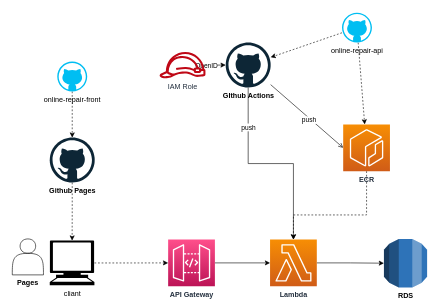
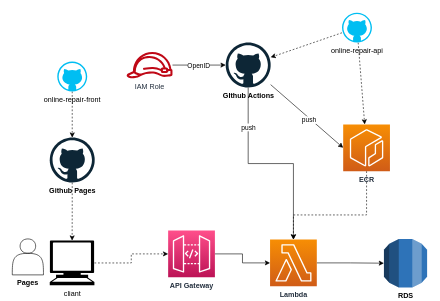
  <mxCell id="0" />
  <mxCell id="1" parent="0" />
  <mxCell id="2" style="edgeStyle=orthogonalEdgeStyle;rounded=0;orthogonalLoop=1;jettySize=auto;html=1;" edge="1" parent="1" source="3" target="5"><mxGeometry relative="1" as="geometry" /></mxCell>
- <mxCell id="3" value="API Gateway" style="sketch=0;points=[[0,0,0],[0.25,0,0],[0.5,0,0],[0.75,0,0],[1,0,0],[0,1,0],[0.25,1,0],[0.5,1,0],[0.75,1,0],[1,1,0],[0,0.25,0],[0,0.5,0],[0,0.75,0],[1,0.25,0],[1,0.5,0],[1,0.75,0]];outlineConnect=0;fontColor=#232F3E;gradientColor=#FF4F8B;gradientDirection=north;fillColor=#BC1356;strokeColor=#ffffff;dashed=0;verticalLabelPosition=bottom;verticalAlign=top;align=center;html=1;fontSize=12;fontStyle=1;aspect=fixed;shape=mxgraph.aws4.resourceIcon;resIcon=mxgraph.aws4.api_gateway;" vertex="1" parent="1"><mxGeometry x="280" y="399" width="78" height="78" as="geometry" /></mxCell>
+ <mxCell id="3" value="API Gateway" style="sketch=0;points=[[0,0,0],[0.25,0,0],[0.5,0,0],[0.75,0,0],[1,0,0],[0,1,0],[0.25,1,0],[0.5,1,0],[0.75,1,0],[1,1,0],[0,0.25,0],[0,0.5,0],[0,0.75,0],[1,0.25,0],[1,0.5,0],[1,0.75,0]];outlineConnect=0;fontColor=#232F3E;gradientColor=#FF4F8B;gradientDirection=north;fillColor=#BC1356;strokeColor=#ffffff;dashed=0;verticalLabelPosition=bottom;verticalAlign=top;align=center;html=1;fontSize=12;fontStyle=1;aspect=fixed;shape=mxgraph.aws4.resourceIcon;resIcon=mxgraph.aws4.api_gateway;" vertex="1" parent="1"><mxGeometry x="280" y="384" width="78" height="78" as="geometry" /></mxCell>
  <mxCell id="4" style="edgeStyle=orthogonalEdgeStyle;rounded=0;orthogonalLoop=1;jettySize=auto;html=1;" edge="1" parent="1" source="5" target="6"><mxGeometry relative="1" as="geometry" /></mxCell>
  <mxCell id="5" value="Lambda" style="sketch=0;points=[[0,0,0],[0.25,0,0],[0.5,0,0],[0.75,0,0],[1,0,0],[0,1,0],[0.25,1,0],[0.5,1,0],[0.75,1,0],[1,1,0],[0,0.25,0],[0,0.5,0],[0,0.75,0],[1,0.25,0],[1,0.5,0],[1,0.75,0]];outlineConnect=0;fontColor=#232F3E;gradientColor=#F78E04;gradientDirection=north;fillColor=#D05C17;strokeColor=#ffffff;dashed=0;verticalLabelPosition=bottom;verticalAlign=top;align=center;html=1;fontSize=12;fontStyle=1;aspect=fixed;shape=mxgraph.aws4.resourceIcon;resIcon=mxgraph.aws4.lambda;" vertex="1" parent="1"><mxGeometry x="450" y="399" width="78" height="78" as="geometry" /></mxCell>
  <mxCell id="6" value="RDS" style="outlineConnect=0;dashed=0;verticalLabelPosition=bottom;verticalAlign=top;align=center;html=1;shape=mxgraph.aws3.rds;fillColor=#2E73B8;gradientColor=none;fontStyle=1" vertex="1" parent="1"><mxGeometry x="640" y="398" width="72" height="81" as="geometry" /></mxCell>
- <mxCell id="7" style="rounded=0;orthogonalLoop=1;jettySize=auto;html=1;entryX=0;entryY=0.5;entryDx=0;entryDy=0;entryPerimeter=0;endArrow=open;" edge="1" parent="1" source="12" target="14"><mxGeometry relative="1" as="geometry" /></mxCell>
+ <mxCell id="7" style="rounded=0;orthogonalLoop=1;jettySize=auto;html=1;entryX=0;entryY=0.5;entryDx=0;entryDy=0;entryPerimeter=0;" edge="1" parent="1" source="12" target="14"><mxGeometry relative="1" as="geometry" /></mxCell>
  <mxCell id="8" value="push" style="edgeLabel;html=1;align=center;verticalAlign=middle;resizable=0;points=[];" vertex="1" connectable="0" parent="7"><mxGeometry x="0.188" y="-1" relative="1" as="geometry"><mxPoint x="-7" y="-4" as="offset" /></mxGeometry></mxCell>
  <mxCell id="9" style="rounded=0;orthogonalLoop=1;jettySize=auto;html=1;entryX=0.385;entryY=-0.026;entryDx=0;entryDy=0;entryPerimeter=0;strokeColor=none;" edge="1" parent="1" source="12" target="5"><mxGeometry relative="1" as="geometry" /></mxCell>
  <mxCell id="10" style="edgeStyle=orthogonalEdgeStyle;rounded=0;orthogonalLoop=1;jettySize=auto;html=1;entryX=0.5;entryY=0;entryDx=0;entryDy=0;entryPerimeter=0;" edge="1" parent="1" source="12" target="5"><mxGeometry relative="1" as="geometry" /></mxCell>
  <mxCell id="11" value="push" style="edgeLabel;html=1;align=center;verticalAlign=middle;resizable=0;points=[];" vertex="1" connectable="0" parent="10"><mxGeometry x="-0.213" y="1" relative="1" as="geometry"><mxPoint x="-2" y="-60" as="offset" /></mxGeometry></mxCell>
  <mxCell id="12" value="GIthub Actions" style="dashed=0;outlineConnect=0;html=1;align=center;labelPosition=center;verticalLabelPosition=bottom;verticalAlign=top;shape=mxgraph.weblogos.github;fontStyle=1" vertex="1" parent="1"><mxGeometry x="376" y="70.5" width="75" height="75" as="geometry" /></mxCell>
  <mxCell id="13" style="edgeStyle=orthogonalEdgeStyle;rounded=0;orthogonalLoop=1;jettySize=auto;html=1;entryX=0.5;entryY=0;entryDx=0;entryDy=0;entryPerimeter=0;dashed=1;" edge="1" parent="1" source="14" target="5"><mxGeometry relative="1" as="geometry"><Array as="points"><mxPoint x="611" y="358" /><mxPoint x="489" y="358" /></Array></mxGeometry></mxCell>
  <mxCell id="14" value="ECR" style="sketch=0;points=[[0,0,0],[0.25,0,0],[0.5,0,0],[0.75,0,0],[1,0,0],[0,1,0],[0.25,1,0],[0.5,1,0],[0.75,1,0],[1,1,0],[0,0.25,0],[0,0.5,0],[0,0.75,0],[1,0.25,0],[1,0.5,0],[1,0.75,0]];outlineConnect=0;fontColor=#232F3E;gradientColor=#F78E04;gradientDirection=north;fillColor=#D05C17;strokeColor=#ffffff;dashed=0;verticalLabelPosition=bottom;verticalAlign=top;align=center;html=1;fontSize=12;fontStyle=1;aspect=fixed;shape=mxgraph.aws4.resourceIcon;resIcon=mxgraph.aws4.ecr;" vertex="1" parent="1"><mxGeometry x="572" y="207" width="78" height="78" as="geometry" /></mxCell>
  <mxCell id="15" style="edgeStyle=orthogonalEdgeStyle;rounded=0;orthogonalLoop=1;jettySize=auto;html=1;" edge="1" parent="1" source="17" target="12"><mxGeometry relative="1" as="geometry" /></mxCell>
  <mxCell id="16" value="OpenID" style="edgeLabel;html=1;align=center;verticalAlign=middle;resizable=0;points=[];" vertex="1" connectable="0" parent="15"><mxGeometry x="0.369" relative="1" as="geometry"><mxPoint x="-18" as="offset" /></mxGeometry></mxCell>
- <mxCell id="17" value="IAM Role" style="sketch=0;outlineConnect=0;fontColor=#232F3E;gradientColor=none;fillColor=#BF0816;strokeColor=none;dashed=0;verticalLabelPosition=bottom;verticalAlign=top;align=center;html=1;fontSize=12;fontStyle=0;aspect=fixed;pointerEvents=1;shape=mxgraph.aws4.role;" vertex="1" parent="1"><mxGeometry x="265" y="86" width="78" height="44" as="geometry" /></mxCell>
+ <mxCell id="17" value="IAM Role" style="sketch=0;outlineConnect=0;fontColor=#232F3E;gradientColor=none;fillColor=#BF0816;strokeColor=none;dashed=0;verticalLabelPosition=bottom;verticalAlign=top;align=center;html=1;fontSize=12;fontStyle=0;aspect=fixed;pointerEvents=1;shape=mxgraph.aws4.role;" vertex="1" parent="1"><mxGeometry x="210" y="86" width="78" height="44" as="geometry" /></mxCell>
  <mxCell id="18" value="" style="edgeStyle=none;rounded=0;orthogonalLoop=1;jettySize=auto;html=1;dashed=1;" edge="1" parent="1" source="20" target="14"><mxGeometry relative="1" as="geometry" /></mxCell>
  <mxCell id="19" style="edgeStyle=none;rounded=0;orthogonalLoop=1;jettySize=auto;html=1;dashed=1;" edge="1" parent="1" source="20" target="12"><mxGeometry relative="1" as="geometry" /></mxCell>
  <mxCell id="20" value="online-repair-api" style="verticalLabelPosition=bottom;html=1;verticalAlign=top;align=center;strokeColor=none;fillColor=#00BEF2;shape=mxgraph.azure.github_code;pointerEvents=1;" vertex="1" parent="1"><mxGeometry x="570" y="20.5" width="50" height="50" as="geometry" /></mxCell>
  <mxCell id="21" style="edgeStyle=orthogonalEdgeStyle;rounded=0;orthogonalLoop=1;jettySize=auto;html=1;dashed=1;" edge="1" parent="1" source="22" target="24"><mxGeometry relative="1" as="geometry" /></mxCell>
  <mxCell id="22" value="online-repair-front" style="verticalLabelPosition=bottom;html=1;verticalAlign=top;align=center;strokeColor=none;fillColor=#00BEF2;shape=mxgraph.azure.github_code;pointerEvents=1;" vertex="1" parent="1"><mxGeometry x="95" y="102" width="50" height="50" as="geometry" /></mxCell>
  <mxCell id="23" style="edgeStyle=orthogonalEdgeStyle;rounded=0;orthogonalLoop=1;jettySize=auto;html=1;dashed=1;" edge="1" parent="1" source="24" target="26"><mxGeometry relative="1" as="geometry" /></mxCell>
  <mxCell id="24" value="Github Pages" style="dashed=0;outlineConnect=0;html=1;align=center;labelPosition=center;verticalLabelPosition=bottom;verticalAlign=top;shape=mxgraph.weblogos.github;fontStyle=1" vertex="1" parent="1"><mxGeometry x="82.5" y="229" width="75" height="75" as="geometry" /></mxCell>
  <mxCell id="25" style="edgeStyle=orthogonalEdgeStyle;rounded=0;orthogonalLoop=1;jettySize=auto;html=1;entryX=0;entryY=0.5;entryDx=0;entryDy=0;entryPerimeter=0;dashed=1;" edge="1" parent="1" source="26" target="3"><mxGeometry relative="1" as="geometry" /></mxCell>
  <mxCell id="26" value="cliant" style="shape=mxgraph.signs.tech.computer;html=1;pointerEvents=1;fillColor=#000000;strokeColor=none;verticalLabelPosition=bottom;verticalAlign=top;align=center;" vertex="1" parent="1"><mxGeometry x="82.5" y="400.75" width="74.5" height="74.5" as="geometry" /></mxCell>
  <mxCell id="27" value="&lt;br&gt;&lt;br&gt;&lt;br&gt;&lt;br&gt;&lt;br&gt;&lt;br&gt;&lt;b&gt;Pages&lt;/b&gt;" style="shape=actor;whiteSpace=wrap;html=1;" vertex="1" parent="1"><mxGeometry x="20" y="398" width="52" height="60" as="geometry" /></mxCell>
